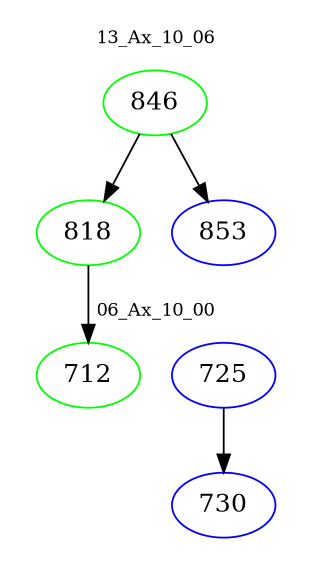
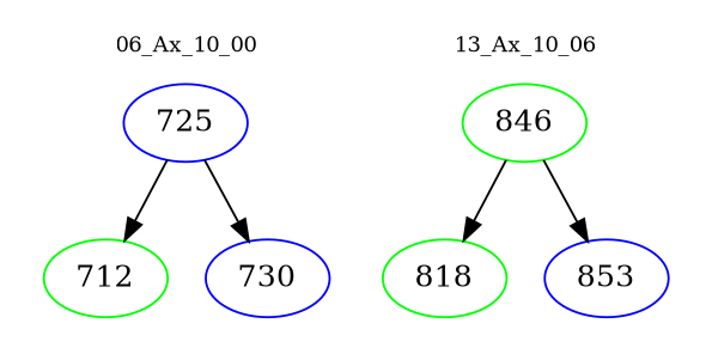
  digraph {
    node [color=blue]
    edge [color=black]
    n1 [label=725]
    n2 [color=green label=712]
    n3 [label=730]
    n4 [color=green label=846]
    n5 [color=green label=818]
    n6 [label=853]
    subgraph cluster_1 {
      color=white
      fontsize=10
      label="06_Ax_10_00"
      n1
      n2
      n3
    }
    subgraph cluster_2 {
      color=white
      fontsize=10
      label="13_Ax_10_06"
      n4
      n5
      n6
    }
-   n5 -> n2
+   n1 -> n2
    n1 -> n3
    n4 -> n5
    n4 -> n6
  }
